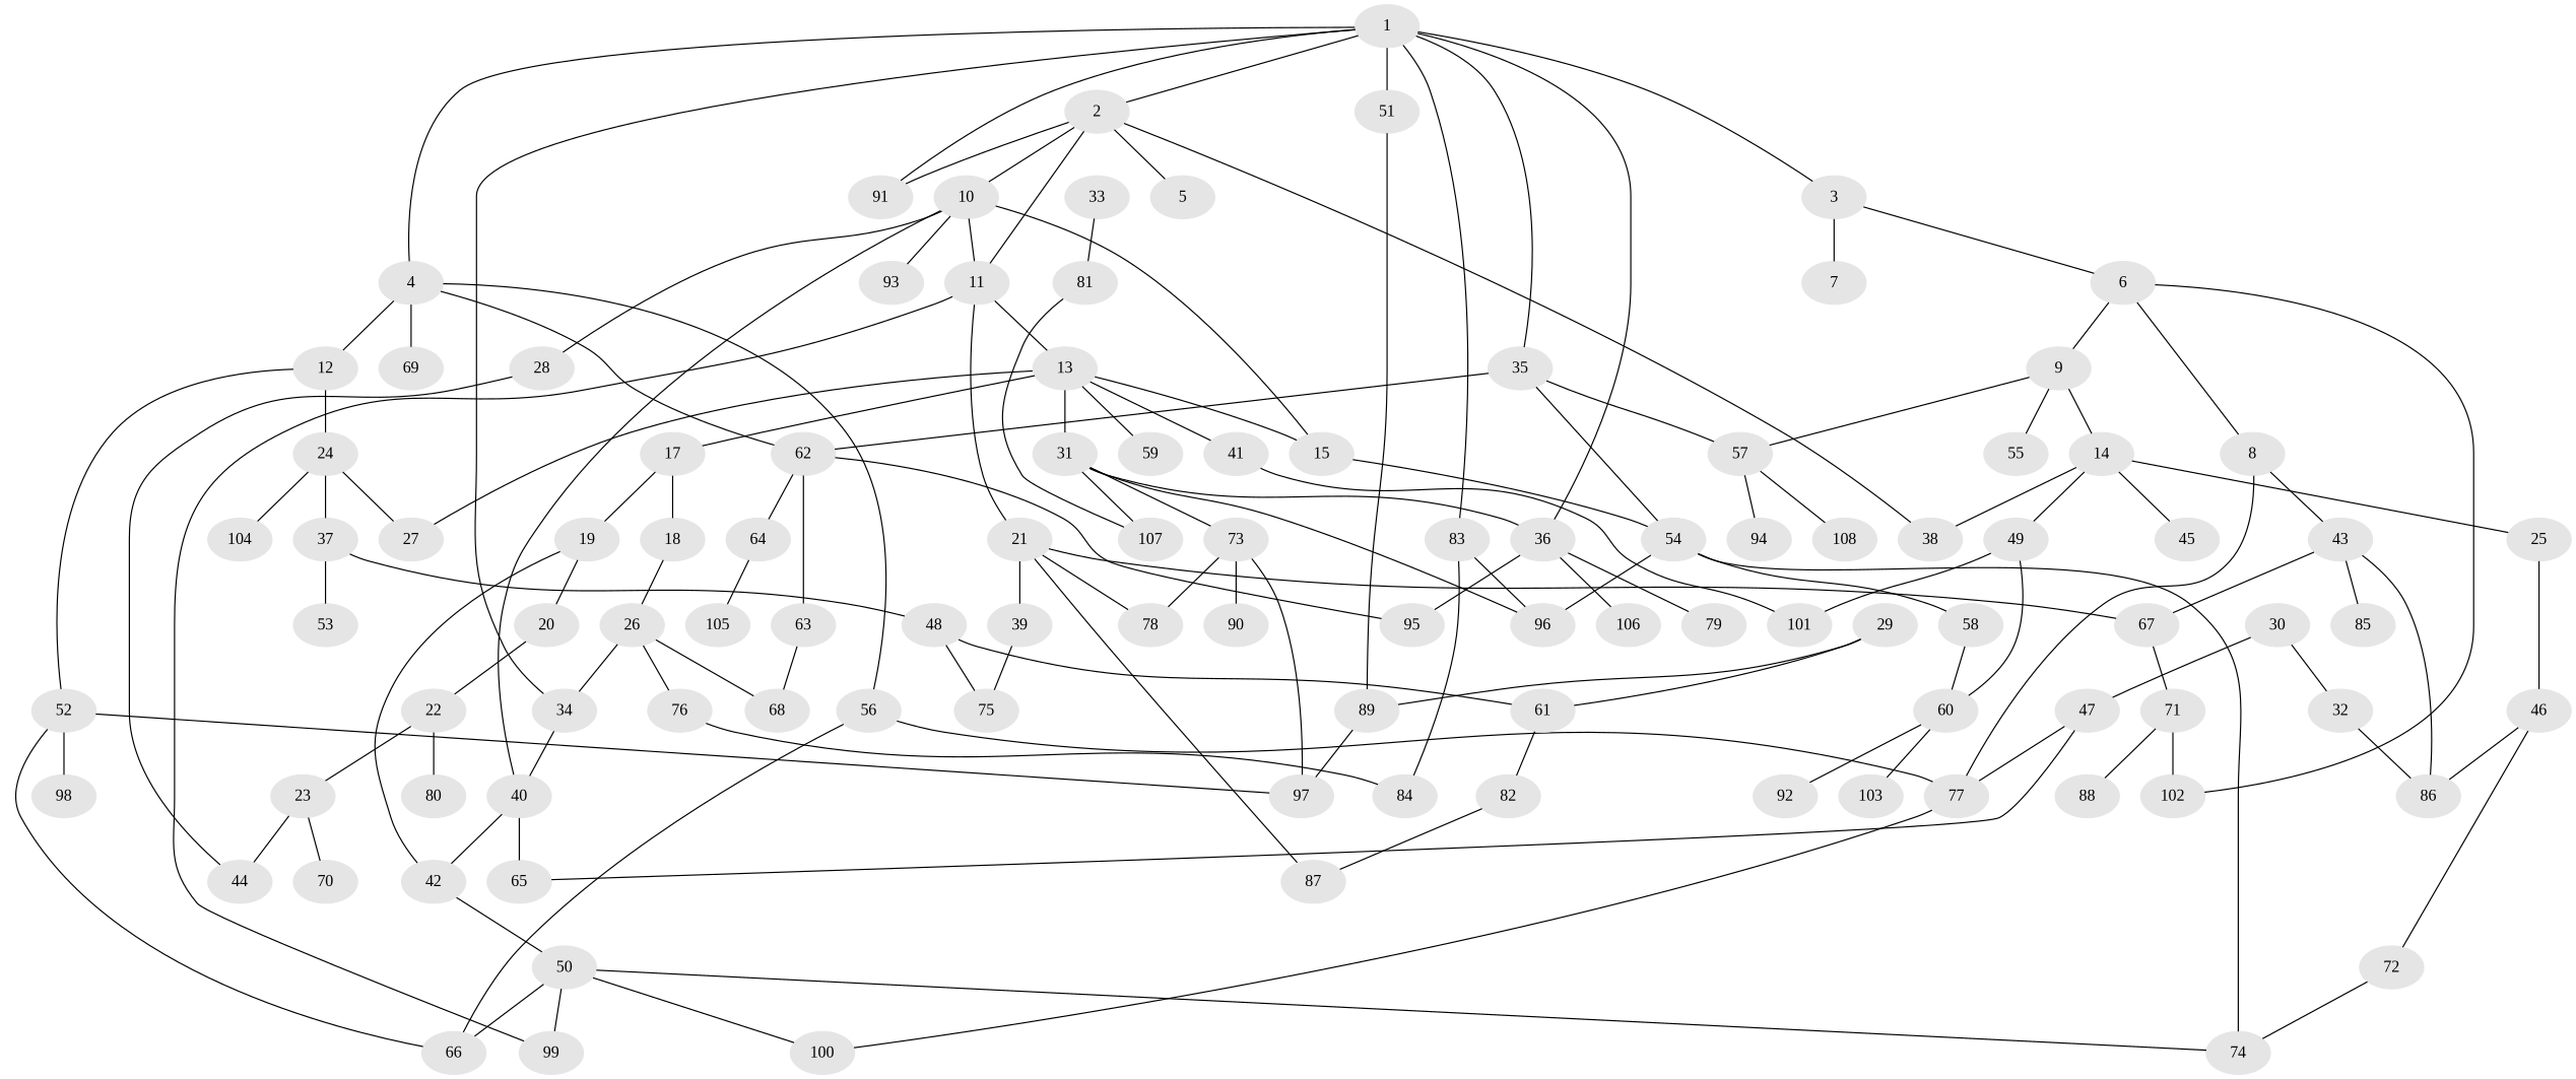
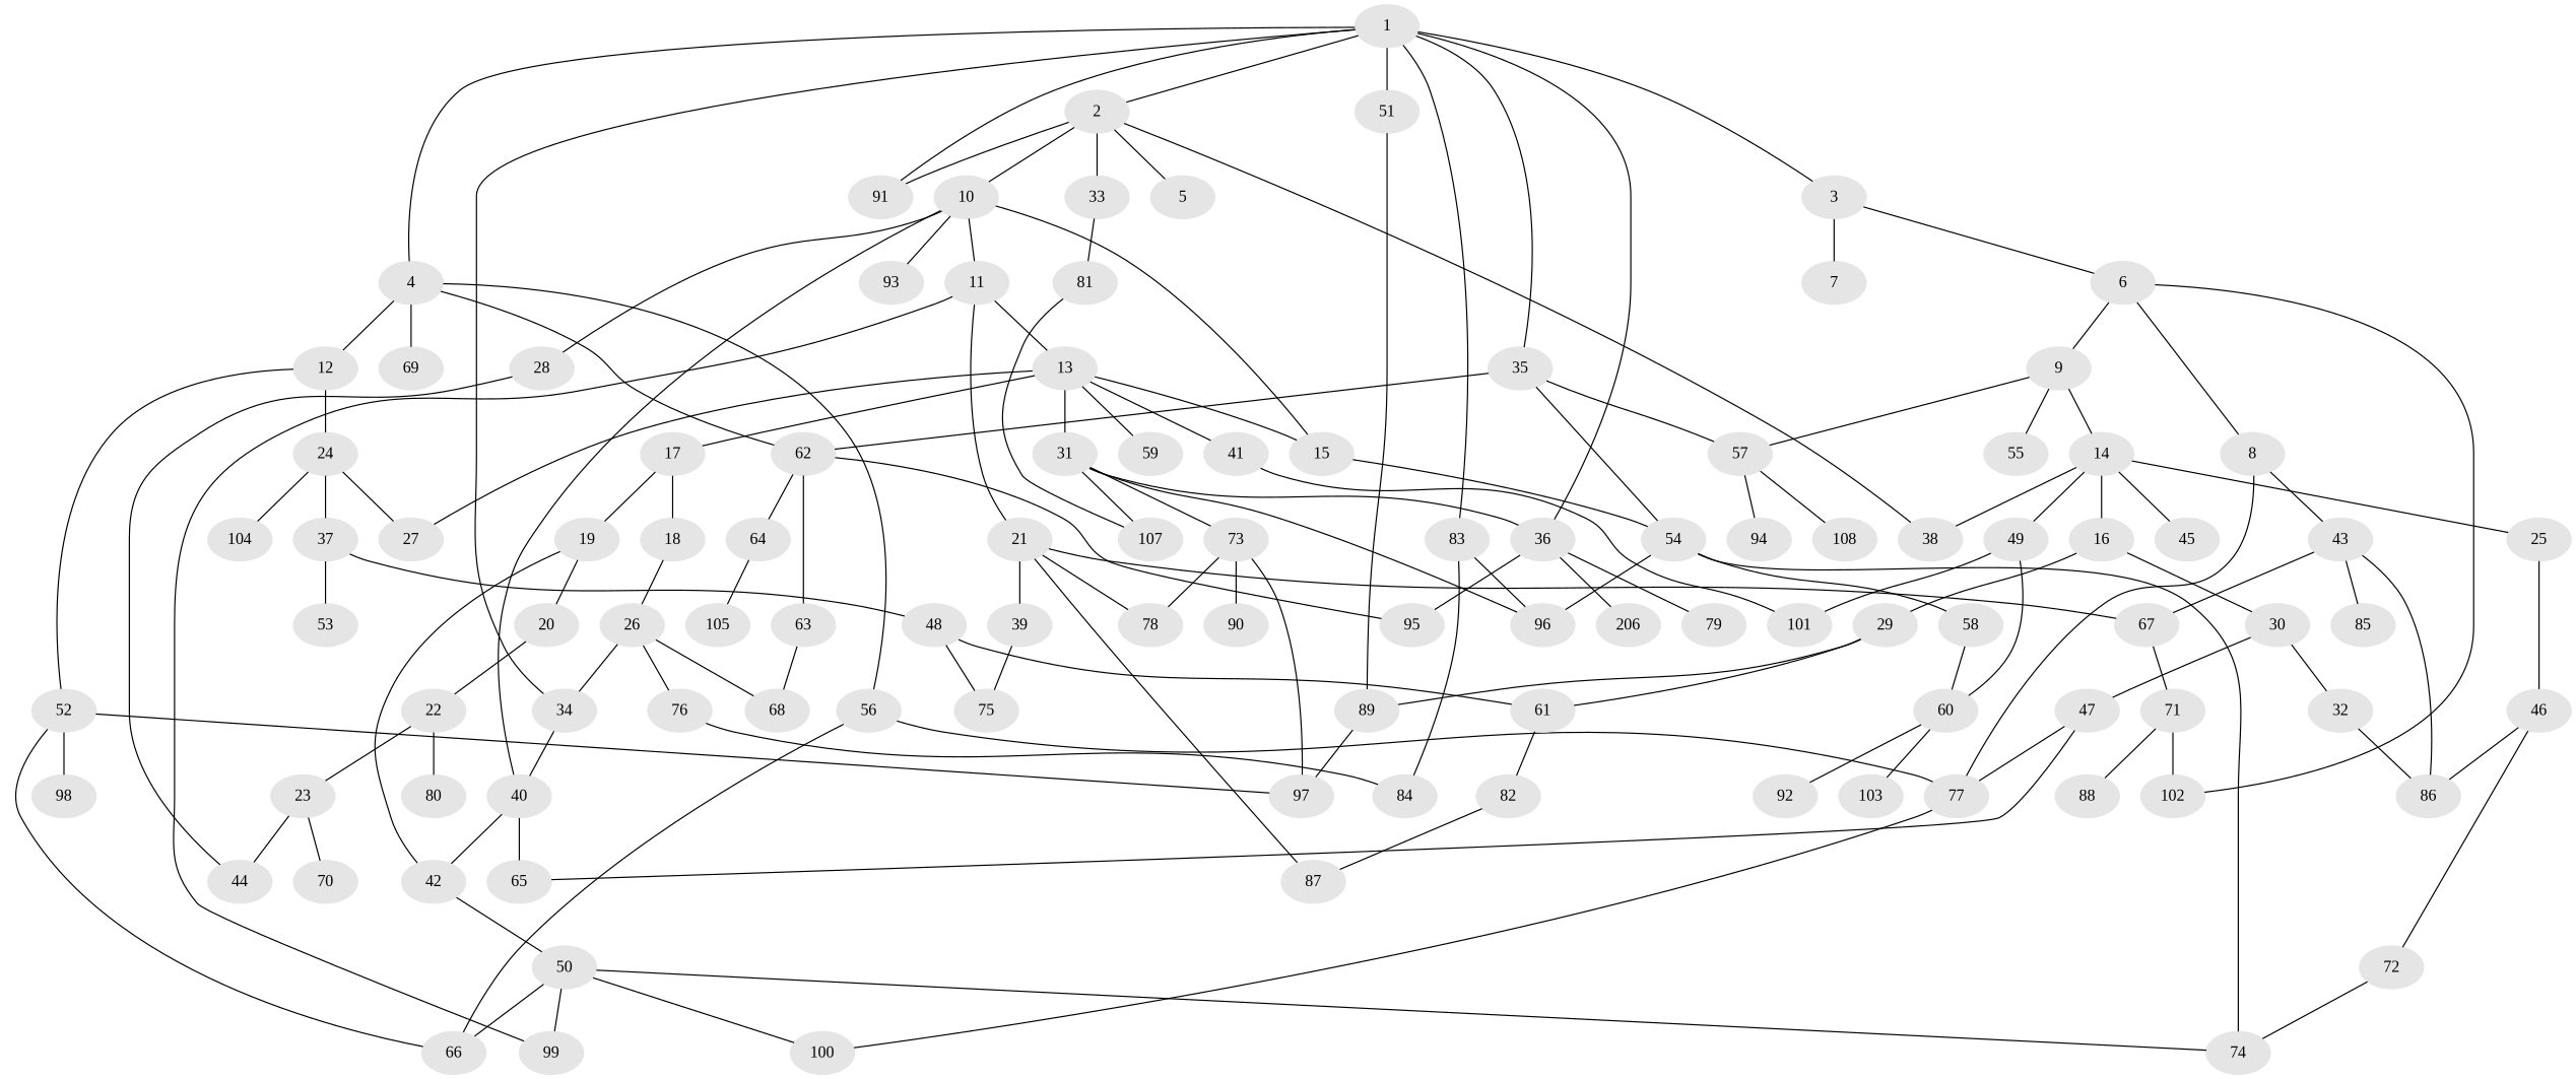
  graph {
    fontname="Liberation Serif"
    node [color=gray90 fontname="Liberation Serif" style=filled]
    edge [fontname="Liberation Serif"]
    1
    2
    3
    4
    34
    35
    36
    51
    83
    91
    5
    10
    33
    38
    6
    7
    12
    56
    62
    69
    40
    57
    54
    79
    95
-   106
+   106 [label=206]
    89
    96
    84
    11
    15
    28
    93
    81
    8
    9
    102
    24
    52
    77
    66
    63
    64
    43
    14
    55
    67
    86
    85
    100
+   16
    25
    45
    49
    32
    94
    108
    13
    21
    99
    44
    42
    65
    17
    27
    31
    41
    59
    39
    78
    87
    37
    104
    97
    98
    18
    19
    73
    107
    101
    29
    30
    46
    60
    74
    58
    61
    47
    26
    20
    68
    76
    72
    22
    50
    23
    80
    75
    71
    70
    48
    53
    82
    90
    92
    103
    105
    88
    1 -- 2
    1 -- 3
    1 -- 4
    1 -- 34
    1 -- 35
    1 -- 36
    1 -- 51
    1 -- 83
    1 -- 91
    2 -- 91
    2 -- 5
    2 -- 10
-   2 -- 11
+   2 -- 33
    2 -- 38
    3 -- 6
    3 -- 7
    4 -- 12
    4 -- 56
    4 -- 62
    4 -- 69
    34 -- 40
    35 -- 62
    35 -- 57
    35 -- 54
    36 -- 79
    36 -- 95
    36 -- 106
    51 -- 89
    83 -- 96
    83 -- 84
    10 -- 40
    10 -- 11
    10 -- 15
    10 -- 28
    10 -- 93
    33 -- 81
    6 -- 8
    6 -- 9
    6 -- 102
    12 -- 24
    12 -- 52
    56 -- 77
    56 -- 66
    62 -- 95
    62 -- 63
    62 -- 64
    40 -- 42
    40 -- 65
    57 -- 94
    57 -- 108
    54 -- 96
    54 -- 74
    54 -- 58
    89 -- 97
    11 -- 13
    11 -- 21
    11 -- 99
    15 -- 54
    28 -- 44
    81 -- 107
    8 -- 77
    8 -- 43
    9 -- 57
    9 -- 14
    9 -- 55
    24 -- 27
    24 -- 37
    24 -- 104
    52 -- 66
    52 -- 97
    52 -- 98
    77 -- 100
    63 -- 68
    64 -- 105
    43 -- 67
    43 -- 86
    43 -- 85
    14 -- 38
+   14 -- 16
    14 -- 25
    14 -- 45
    14 -- 49
    67 -- 71
+   16 -- 29
+   16 -- 30
    25 -- 46
    49 -- 101
    49 -- 60
    32 -- 86
    13 -- 15
    13 -- 17
    13 -- 27
    13 -- 31
    13 -- 41
    13 -- 59
    21 -- 67
    21 -- 39
    21 -- 78
    21 -- 87
    42 -- 50
    17 -- 18
    17 -- 19
    31 -- 36
    31 -- 96
    31 -- 73
    31 -- 107
    41 -- 101
    39 -- 75
    37 -- 48
    37 -- 53
    18 -- 26
    19 -- 42
    19 -- 20
    73 -- 78
    73 -- 97
    73 -- 90
    29 -- 89
    29 -- 61
    30 -- 32
    30 -- 47
    46 -- 86
    46 -- 72
    60 -- 92
    60 -- 103
    58 -- 60
    61 -- 82
    47 -- 77
    47 -- 65
    26 -- 34
    26 -- 68
    26 -- 76
    20 -- 22
    76 -- 84
    72 -- 74
    22 -- 23
    22 -- 80
    50 -- 66
    50 -- 100
    50 -- 99
    50 -- 74
    23 -- 44
    23 -- 70
    71 -- 102
    71 -- 88
    48 -- 61
    48 -- 75
    82 -- 87
  }
